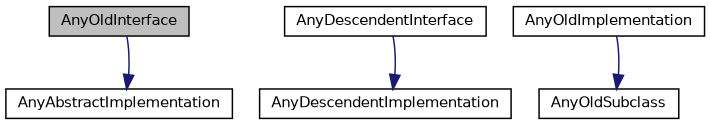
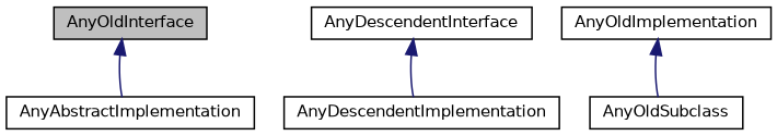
  digraph {
    node [color=black fillcolor=white fontname=Helvetica fontsize=10 shape=record style=filled]
    edge [color=midnightblue dir=back fontname=Helvetica fontsize=10 labelfontname=Helvetica labelfontsize=10 style=solid]
    n1 [fillcolor=grey75 fontcolor=black height=0.2 label=AnyOldInterface width=0.4]
    n2 [height=0.2 label=AnyAbstractImplementation width=0.4]
    n3 [height=0.2 label=AnyDescendentInterface width=0.4]
    n4 [height=0.2 label=AnyDescendentImplementation width=0.4]
    n5 [height=0.2 label=AnyOldImplementation width=0.4]
    n6 [height=0.2 label=AnyOldSubclass width=0.4]
-   n2 -> n1
-   n4 -> n3
-   n6 -> n5
+   n1 -> n2
+   n3 -> n4
+   n5 -> n6
  }
